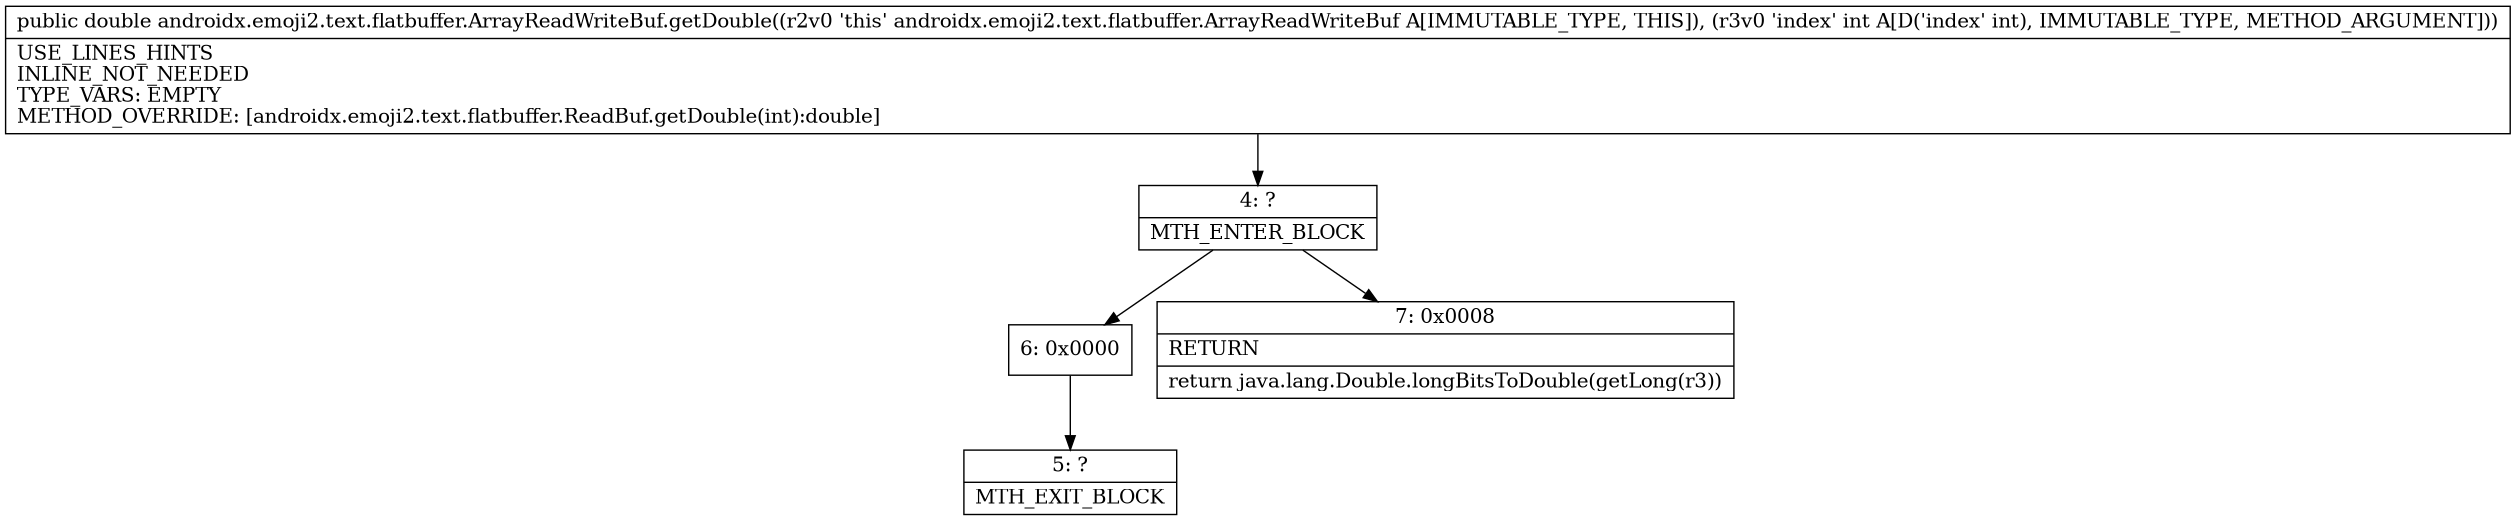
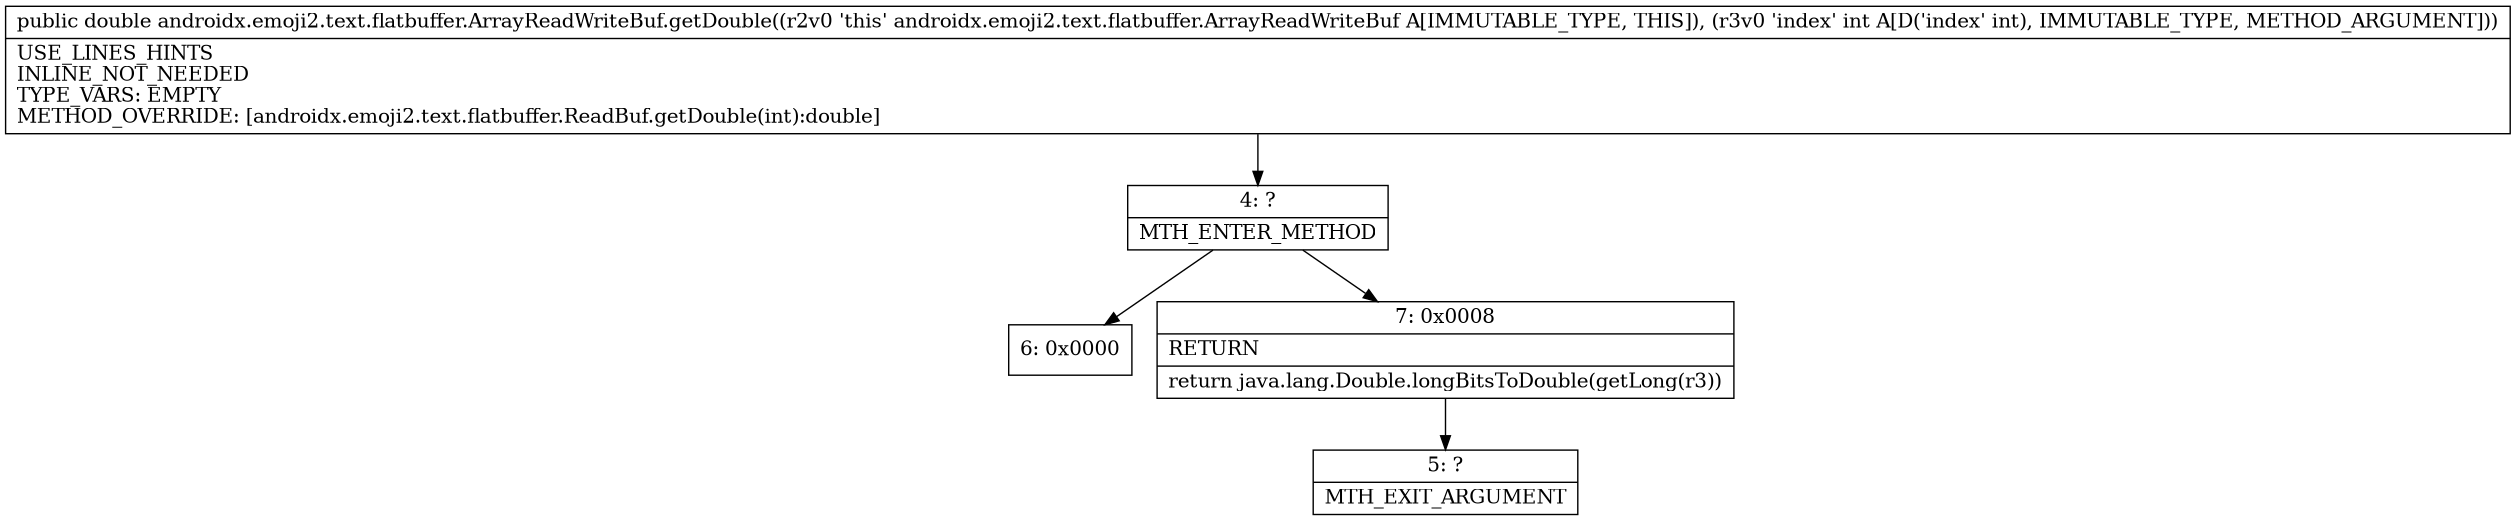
  digraph {
    node [shape=record]
-   n1 [label="{4\:\ ?|MTH_ENTER_BLOCK\l}"]
+   n1 [label="{4\:\ ?|MTH_ENTER_METHOD\l}"]
    n2 [label="{6\:\ 0x0000}"]
    n3 [label="{7\:\ 0x0008|RETURN\l|return java.lang.Double.longBitsToDouble(getLong(r3))\l}"]
-   n4 [label="{5\:\ ?|MTH_EXIT_BLOCK\l}"]
+   n4 [label="{5\:\ ?|MTH_EXIT_ARGUMENT\l}"]
    n5 [label="{public double androidx.emoji2.text.flatbuffer.ArrayReadWriteBuf.getDouble((r2v0 'this' androidx.emoji2.text.flatbuffer.ArrayReadWriteBuf A[IMMUTABLE_TYPE, THIS]), (r3v0 'index' int A[D('index' int), IMMUTABLE_TYPE, METHOD_ARGUMENT]))  | USE_LINES_HINTS\lINLINE_NOT_NEEDED\lTYPE_VARS: EMPTY\lMETHOD_OVERRIDE: [androidx.emoji2.text.flatbuffer.ReadBuf.getDouble(int):double]\l}"]
    n1 -> n2
    n1 -> n3
-   n2 -> n4
+   n3 -> n4
    n5 -> n1
  }
